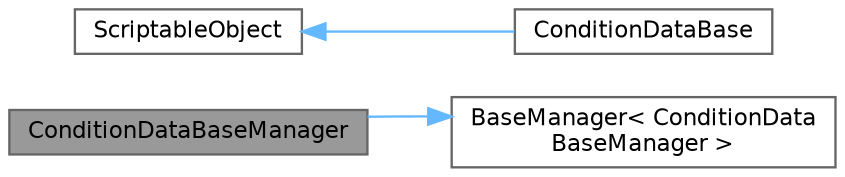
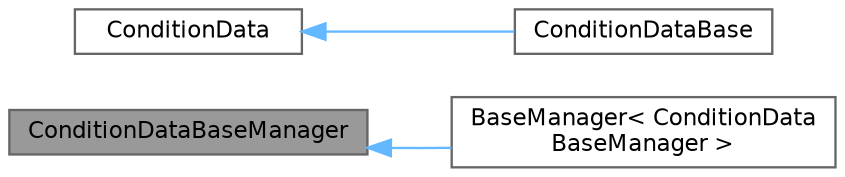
  digraph {
    rankdir=LR
    node [color=gray40 fillcolor=white fontname=Helvetica fontsize=10 shape=box style=filled]
    edge [color=steelblue1 dir=back fontname=Helvetica fontsize=10 labelfontname=Helvetica labelfontsize=10 style=solid]
    n1 [fillcolor=grey60 fontcolor=black height=0.2 label=ConditionDataBaseManager width=0.4]
    n2 [height=0.2 label="BaseManager\< ConditionData\lBaseManager \>" width=0.4]
    n3 [height=0.2 label=ConditionDataBase width=0.4]
-   n4 [height=0.2 label=ScriptableObject width=0.4]
-   n2 -> n1
+   n4 [height=0.2 label=ConditionData width=0.4]
+   n1 -> n2
    n4 -> n3
  }
